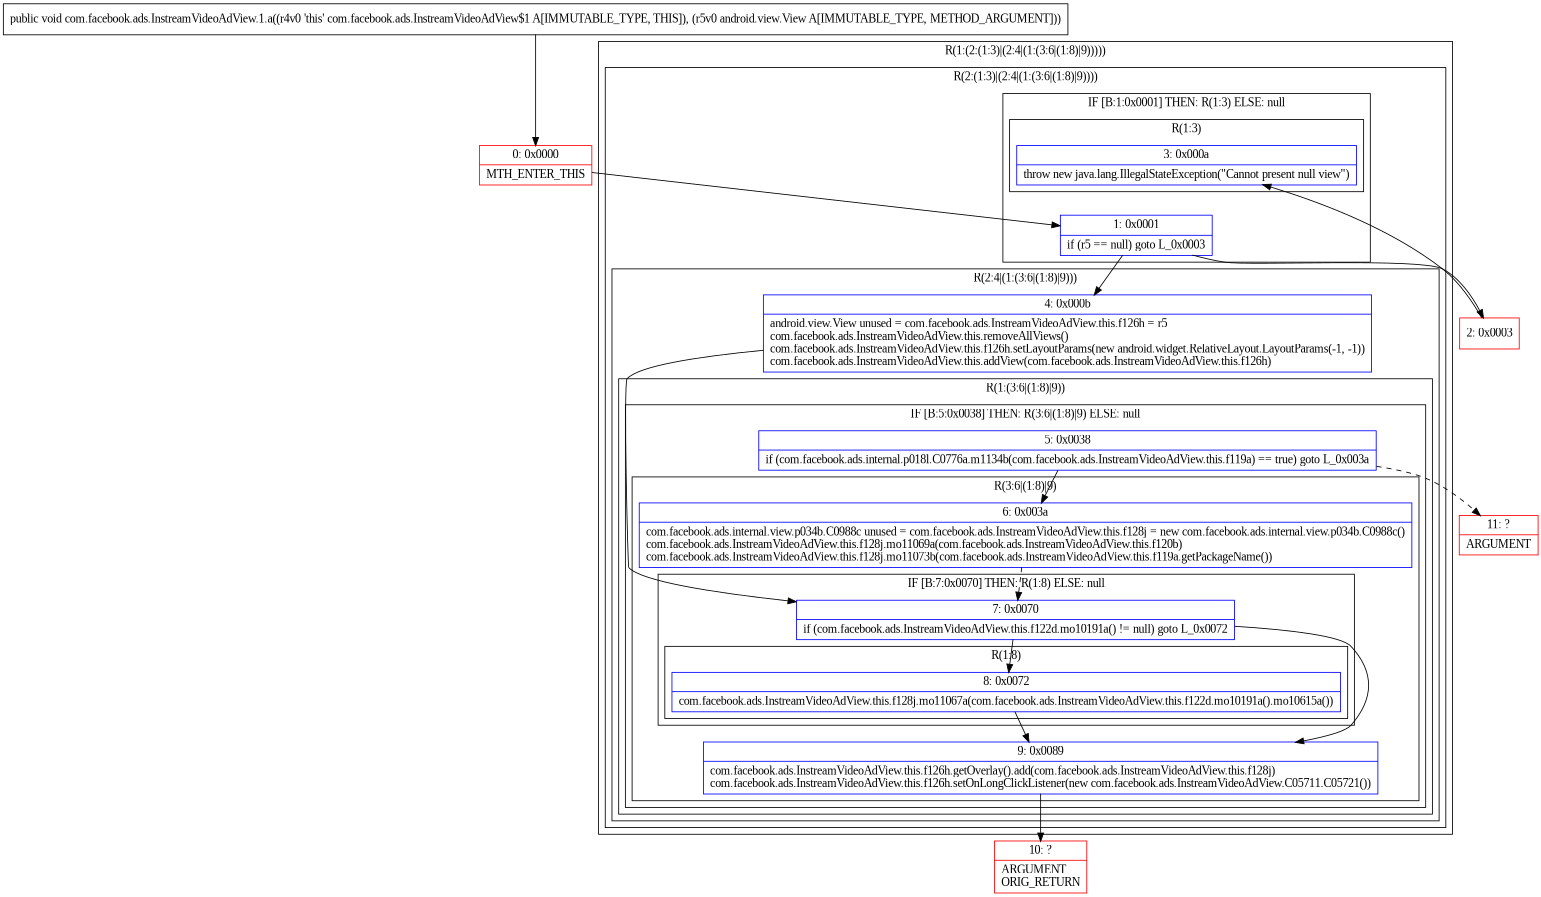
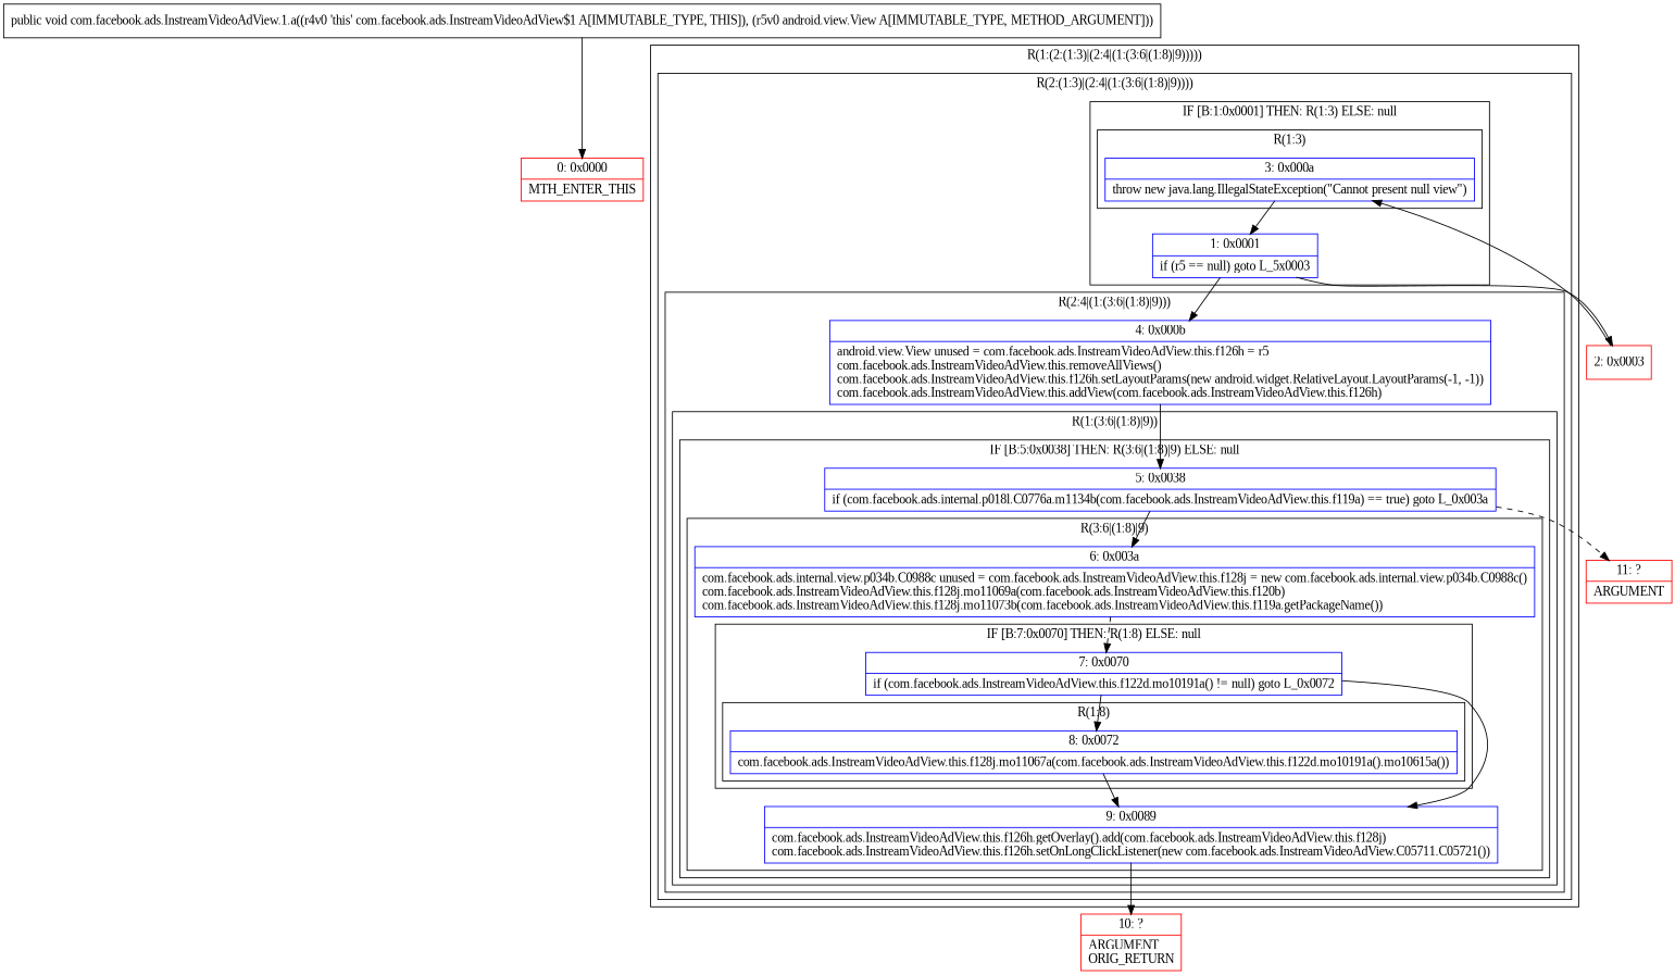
  digraph {
    fontname="Liberation Serif"
    node [color=blue fontname="Liberation Serif" shape=record]
    edge [fontname="Liberation Serif"]
    n1 [label="{3\:\ 0x000a|throw new java.lang.IllegalStateException(\"Cannot present null view\")\l}"]
-   n2 [label="{1\:\ 0x0001|if (r5 == null) goto L_0x0003\l}"]
+   n2 [label="{1\:\ 0x0001|if (r5 == null) goto L_5x0003\l}"]
    n3 [label="{8\:\ 0x0072|com.facebook.ads.InstreamVideoAdView.this.f128j.mo11067a(com.facebook.ads.InstreamVideoAdView.this.f122d.mo10191a().mo10615a())\l}"]
    n4 [label="{7\:\ 0x0070|if (com.facebook.ads.InstreamVideoAdView.this.f122d.mo10191a() != null) goto L_0x0072\l}"]
    n5 [label="{6\:\ 0x003a|com.facebook.ads.internal.view.p034b.C0988c unused = com.facebook.ads.InstreamVideoAdView.this.f128j = new com.facebook.ads.internal.view.p034b.C0988c()\lcom.facebook.ads.InstreamVideoAdView.this.f128j.mo11069a(com.facebook.ads.InstreamVideoAdView.this.f120b)\lcom.facebook.ads.InstreamVideoAdView.this.f128j.mo11073b(com.facebook.ads.InstreamVideoAdView.this.f119a.getPackageName())\l}"]
    n6 [label="{9\:\ 0x0089|com.facebook.ads.InstreamVideoAdView.this.f126h.getOverlay().add(com.facebook.ads.InstreamVideoAdView.this.f128j)\lcom.facebook.ads.InstreamVideoAdView.this.f126h.setOnLongClickListener(new com.facebook.ads.InstreamVideoAdView.C05711.C05721())\l}"]
    n7 [label="{5\:\ 0x0038|if (com.facebook.ads.internal.p018l.C0776a.m1134b(com.facebook.ads.InstreamVideoAdView.this.f119a) == true) goto L_0x003a\l}"]
    n8 [label="{4\:\ 0x000b|android.view.View unused = com.facebook.ads.InstreamVideoAdView.this.f126h = r5\lcom.facebook.ads.InstreamVideoAdView.this.removeAllViews()\lcom.facebook.ads.InstreamVideoAdView.this.f126h.setLayoutParams(new android.widget.RelativeLayout.LayoutParams(\-1, \-1))\lcom.facebook.ads.InstreamVideoAdView.this.addView(com.facebook.ads.InstreamVideoAdView.this.f126h)\l}"]
    n9 [color=red label="{2\:\ 0x0003}"]
    n10 [color=red label="{10\:\ ?|ARGUMENT\lORIG_RETURN\l}"]
    n11 [color=red label="{11\:\ ?|ARGUMENT\l}"]
    n12 [color=red label="{0\:\ 0x0000|MTH_ENTER_THIS\l}"]
    n13 [label="{public void com.facebook.ads.InstreamVideoAdView.1.a((r4v0 'this' com.facebook.ads.InstreamVideoAdView$1 A[IMMUTABLE_TYPE, THIS]), (r5v0 android.view.View A[IMMUTABLE_TYPE, METHOD_ARGUMENT])) }" color=""]
    subgraph cluster_1 {
      label="R(1:(2:(1:3)|(2:4|(1:(3:6|(1:8)|9)))))"
      subgraph cluster_2 {
        label="R(2:(1:3)|(2:4|(1:(3:6|(1:8)|9))))"
        subgraph cluster_3 {
          label="IF [B:1:0x0001] THEN: R(1:3) ELSE: null"
          n2
          subgraph cluster_4 {
            label="R(1:3)"
            n1
          }
        }
        subgraph cluster_5 {
          label="R(2:4|(1:(3:6|(1:8)|9)))"
          n8
          subgraph cluster_6 {
            label="R(1:(3:6|(1:8)|9))"
            subgraph cluster_7 {
              label="IF [B:5:0x0038] THEN: R(3:6|(1:8)|9) ELSE: null"
              n7
              subgraph cluster_8 {
                label="R(3:6|(1:8)|9)"
                n5
                n6
                subgraph cluster_9 {
                  label="IF [B:7:0x0070] THEN: R(1:8) ELSE: null"
                  n4
                  subgraph cluster_10 {
                    label="R(1:8)"
                    n3
                  }
                }
              }
            }
          }
        }
      }
    }
    n2 -> n8 [style=solid]
    n2 -> n9
    n3 -> n6
    n4 -> n3
    n4 -> n6 [style=solid]
    n5 -> n4 [style=dashed]
    n6 -> n10
    n7 -> n5
    n7 -> n11 [style=dashed]
-   n8 -> n4
+   n8 -> n7
    n9 -> n1
-   n12 -> n2
+   n1 -> n2
    n13 -> n12
  }
